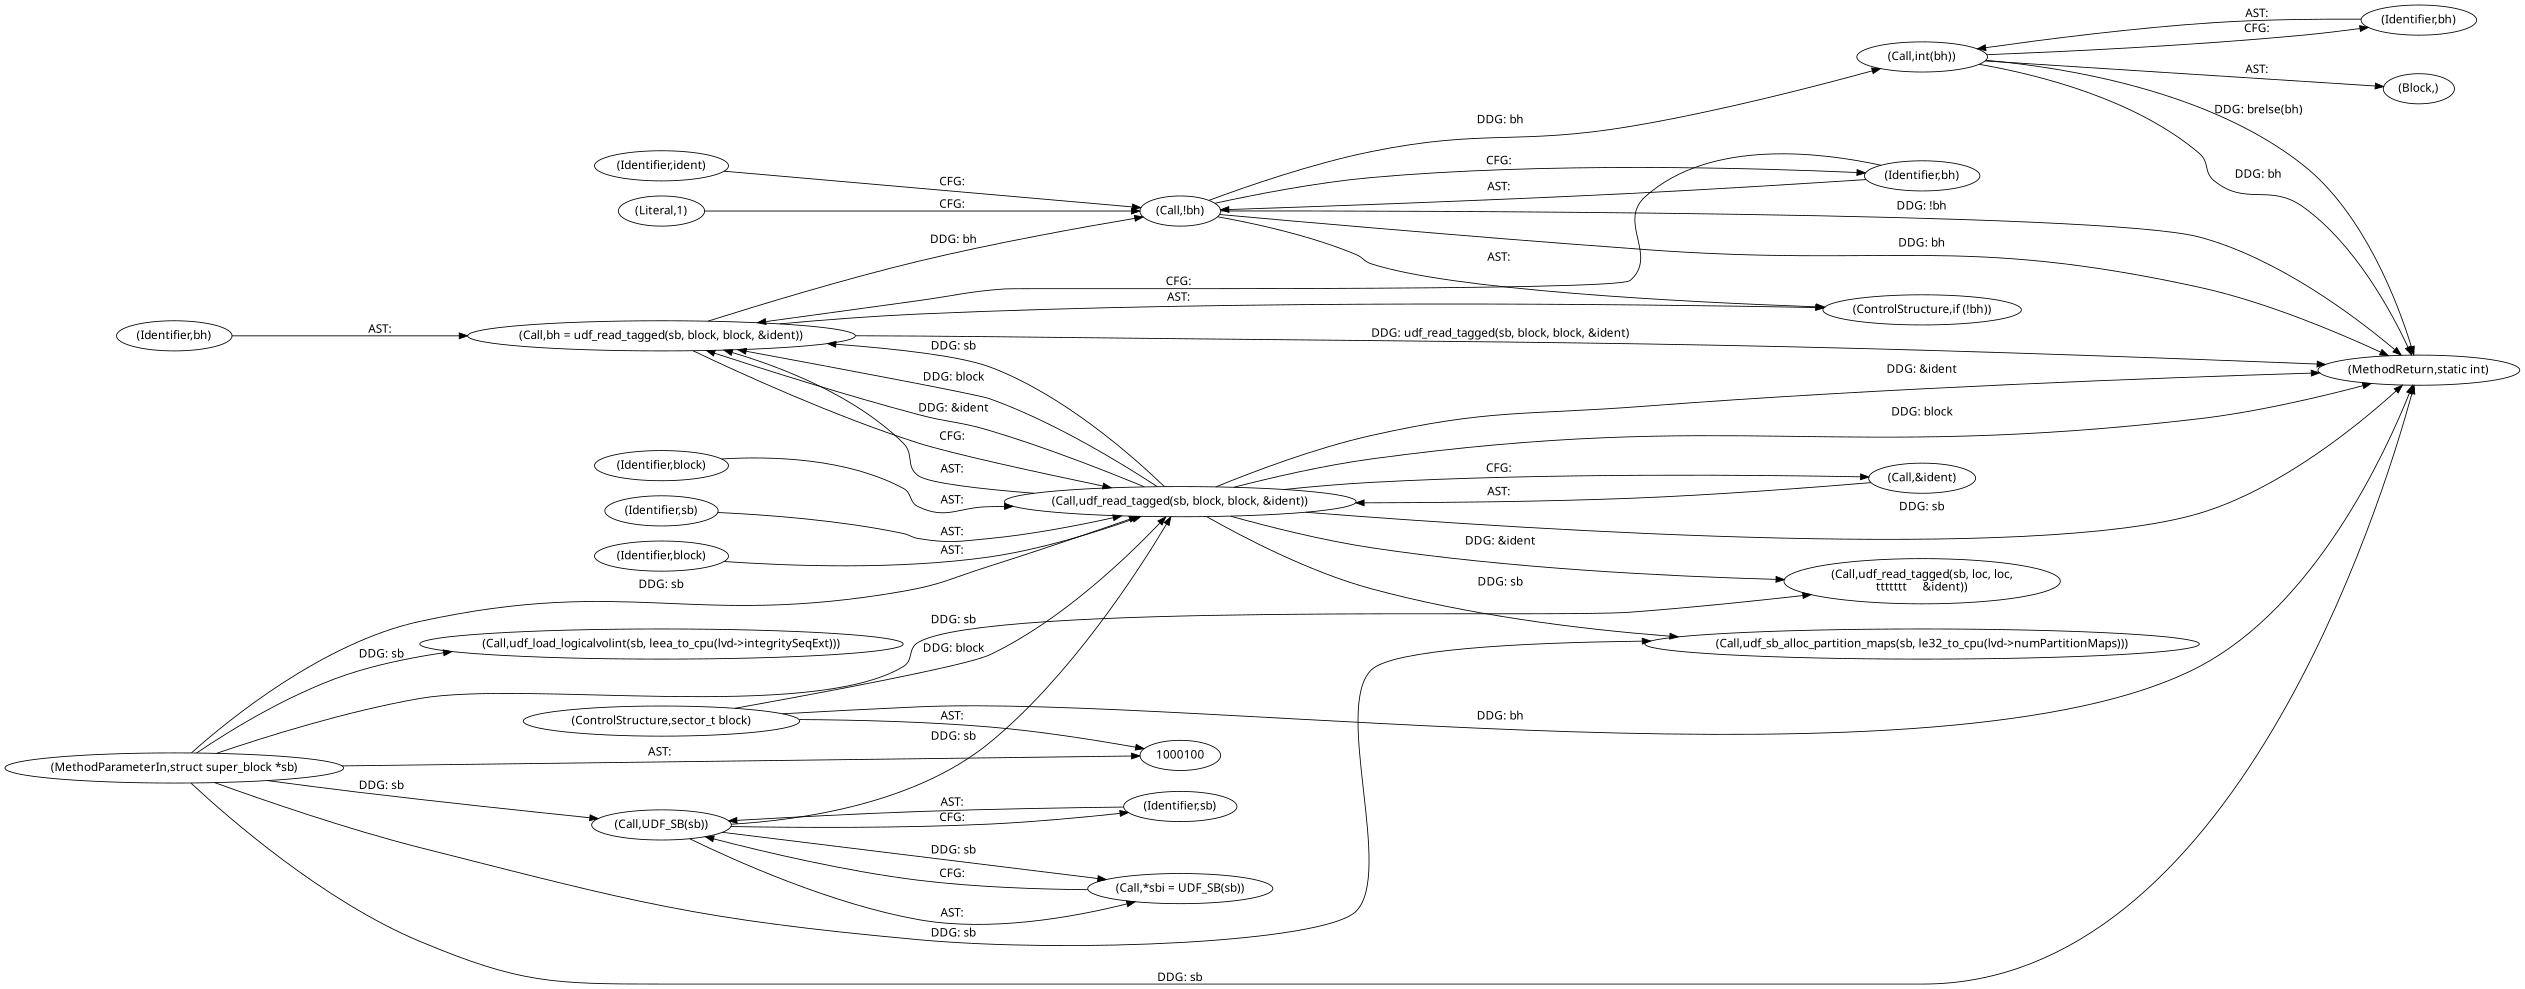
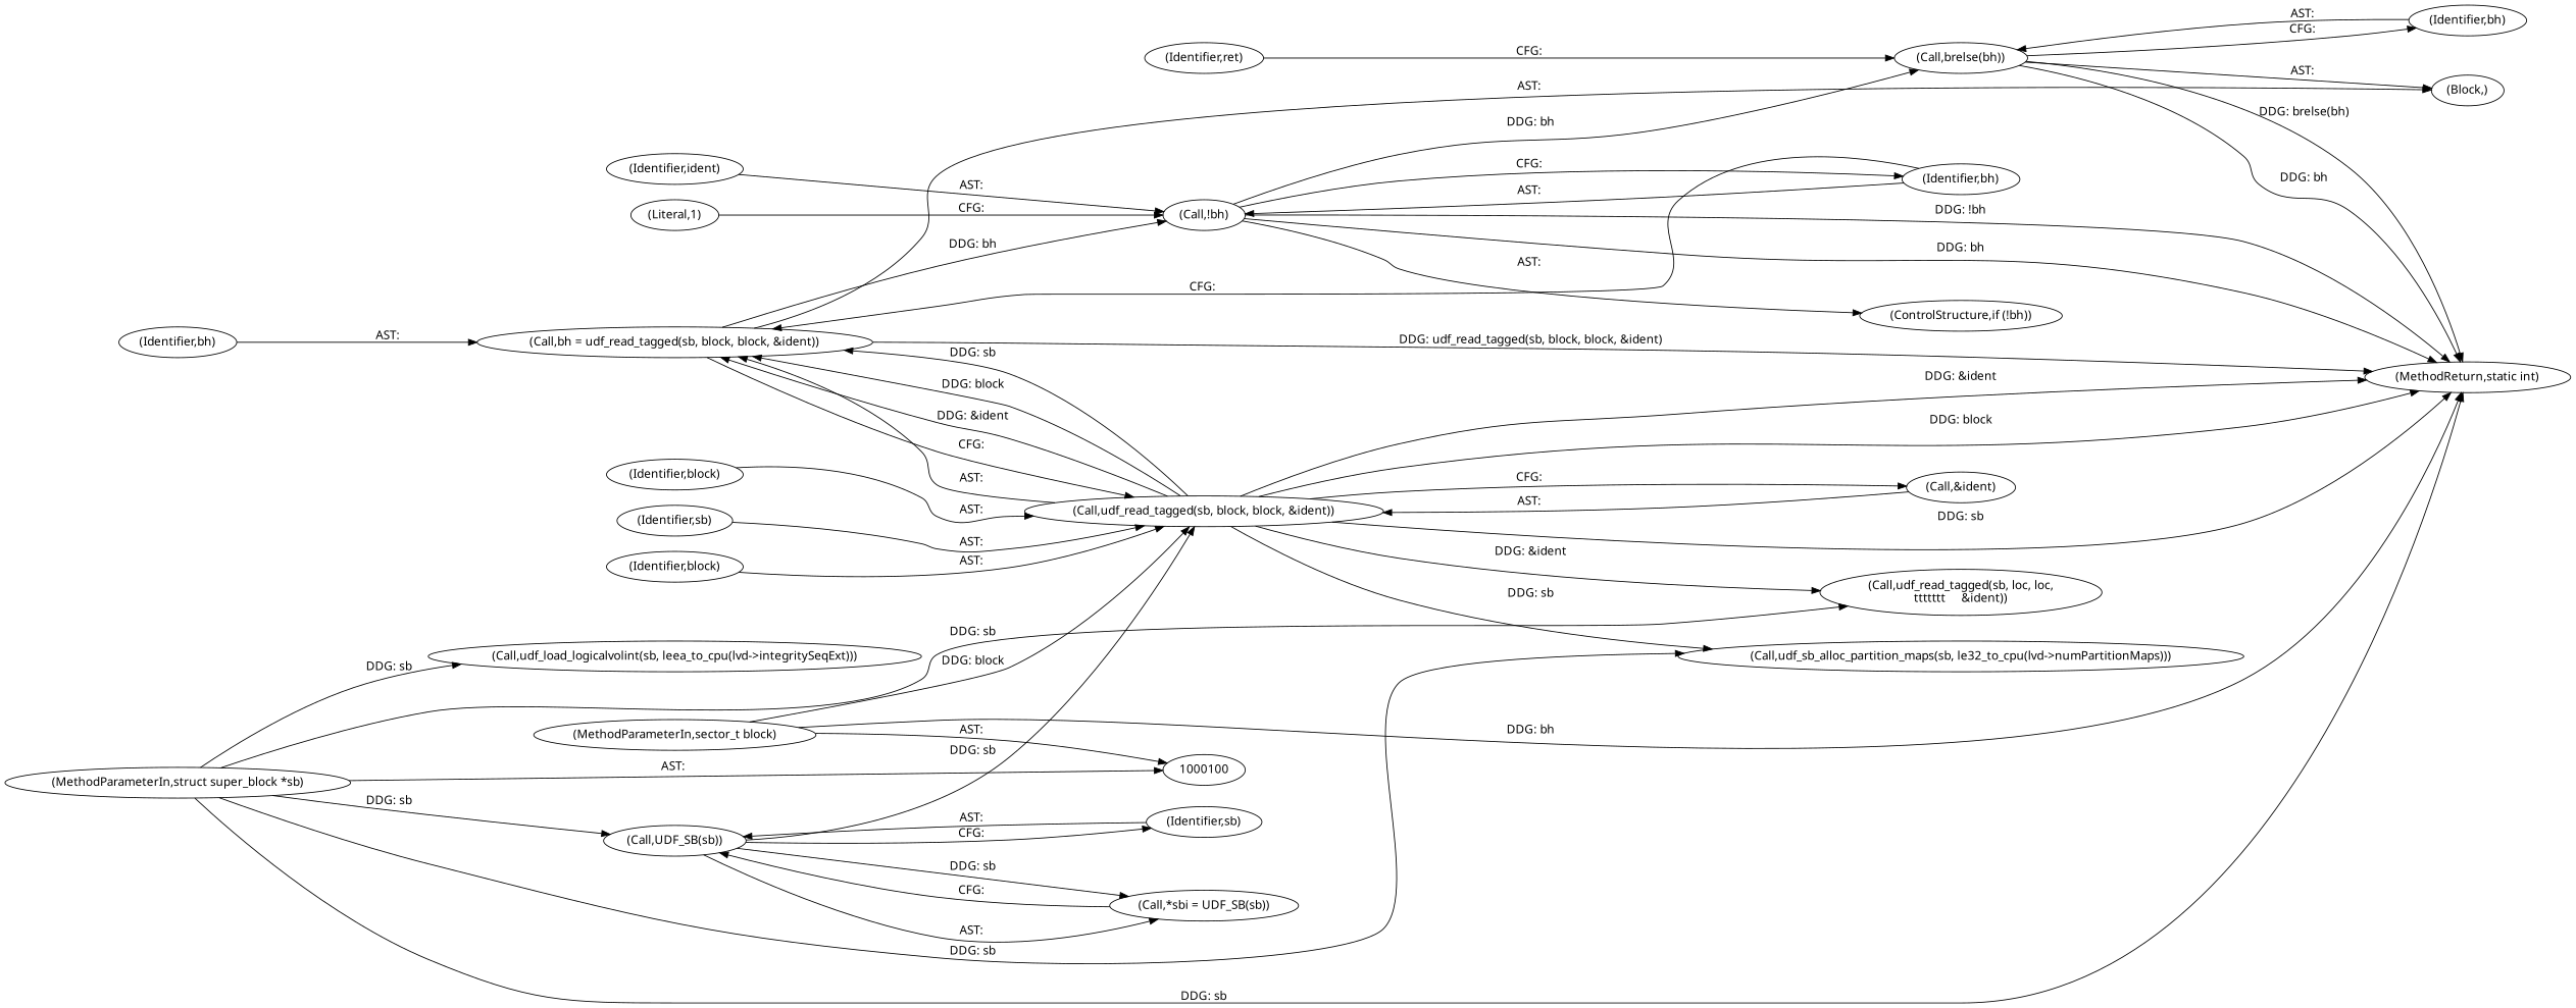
  digraph {
    fontname="Noto Sans"
    rankdir=LR
    node [fontname="Noto Sans"]
    edge [fontname="Noto Sans"]
    n1 [label="(Call,bh = udf_read_tagged(sb, block, block, &ident))"]
    n2 [label="(Call,udf_read_tagged(sb, block, block, &ident))"]
    n3 [label="(Call,!bh)"]
    n4 [label="(Block,)"]
    n5 [label="(MethodReturn,static int)"]
    n6 [label="(Call,udf_sb_alloc_partition_maps(sb, le32_to_cpu(lvd->numPartitionMaps)))"]
    n7 [label="(Call,udf_read_tagged(sb, loc, loc,\n\t\t\t\t\t\t\t     &ident))"]
    n8 [label="(Call,&ident)"]
-   n9 [label="(Call,int(bh))"]
+   n9 [label="(Call,brelse(bh))"]
    n10 [label="(Identifier,bh)"]
    n11 [label="(ControlStructure,if (!bh))"]
    n12 [label="(Call,UDF_SB(sb))"]
    n13 [label="(Identifier,sb)"]
    n14 [label="(Call,*sbi = UDF_SB(sb))"]
    n15 [label="(MethodParameterIn,struct super_block *sb)"]
    n16 [label="(Call,udf_load_logicalvolint(sb, leea_to_cpu(lvd->integritySeqExt)))"]
    1000100
-   n18 [label="(ControlStructure,sector_t block)"]
+   n18 [label="(MethodParameterIn,sector_t block)"]
    n19 [label="(Identifier,bh)"]
    n20 [label="(Identifier,block)"]
+   n21 [label="(Identifier,ret)"]
    n22 [label="(Identifier,ident)"]
    n23 [label="(Identifier,block)"]
    n24 [label="(Identifier,bh)"]
    n25 [label="(Identifier,sb)"]
    n26 [label="(Literal,1)"]
    n1 -> n2 [label="CFG: "]
    n1 -> n3 [label="DDG: bh"]
-   n1 -> n11 [label="AST: "]
+   n1 -> n4 [label="AST: "]
    n1 -> n5 [label="DDG: udf_read_tagged(sb, block, block, &ident)"]
    n2 -> n1 [label="AST: "]
    n2 -> n1 [label="DDG: sb"]
    n2 -> n1 [label="DDG: block"]
    n2 -> n1 [label="DDG: &ident"]
    n2 -> n5 [label="DDG: block"]
    n2 -> n5 [label="DDG: sb"]
    n2 -> n5 [label="DDG: &ident"]
    n2 -> n6 [label="DDG: sb"]
    n2 -> n7 [label="DDG: &ident"]
    n2 -> n8 [label="CFG: "]
    n3 -> n5 [label="DDG: bh"]
    n3 -> n5 [label="DDG: !bh"]
    n3 -> n9 [label="DDG: bh"]
    n3 -> n10 [label="CFG: "]
    n3 -> n11 [label="AST: "]
    n8 -> n2 [label="AST: "]
    n9 -> n4 [label="AST: "]
    n9 -> n5 [label="DDG: brelse(bh)"]
    n9 -> n5 [label="DDG: bh"]
    n9 -> n19 [label="CFG: "]
    n10 -> n1 [label="CFG: "]
    n10 -> n3 [label="AST: "]
    n12 -> n2 [label="DDG: sb"]
    n12 -> n13 [label="CFG: "]
    n12 -> n14 [label="AST: "]
    n12 -> n14 [label="DDG: sb"]
    n13 -> n12 [label="AST: "]
    n14 -> n12 [label="CFG: "]
-   n15 -> n2 [label="DDG: sb"]
    n15 -> n5 [label="DDG: sb"]
    n15 -> n6 [label="DDG: sb"]
    n15 -> n7 [label="DDG: sb"]
    n15 -> n12 [label="DDG: sb"]
    n15 -> n16 [label="DDG: sb"]
    n15 -> 1000100 [label="AST: "]
    n18 -> n2 [label="DDG: block"]
    n18 -> n5 [label="DDG: bh"]
    n18 -> 1000100 [label="AST: "]
    n19 -> n9 [label="AST: "]
    n20 -> n2 [label="AST: "]
-   n22 -> n3 [label="CFG: "]
+   n21 -> n9 [label="CFG: "]
+   n22 -> n3 [label="AST: "]
    n23 -> n2 [label="AST: "]
    n24 -> n1 [label="AST: "]
    n25 -> n2 [label="AST: "]
    n26 -> n3 [label="CFG: "]
  }
